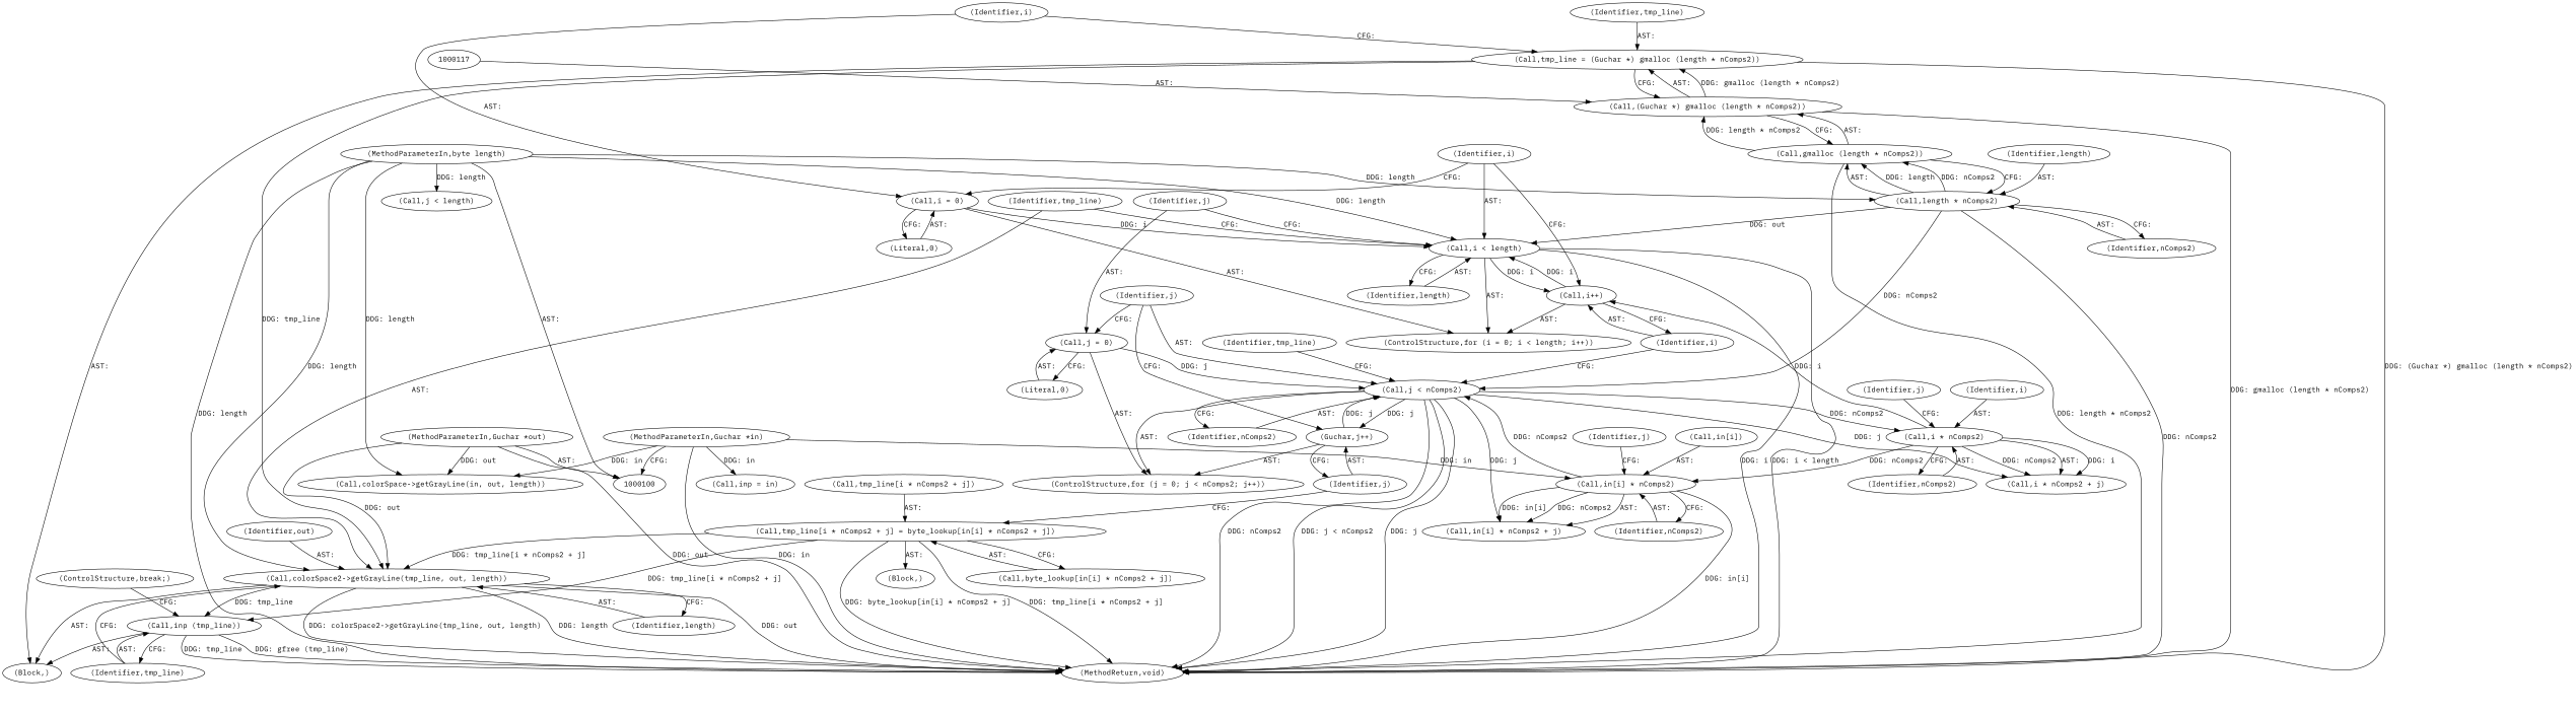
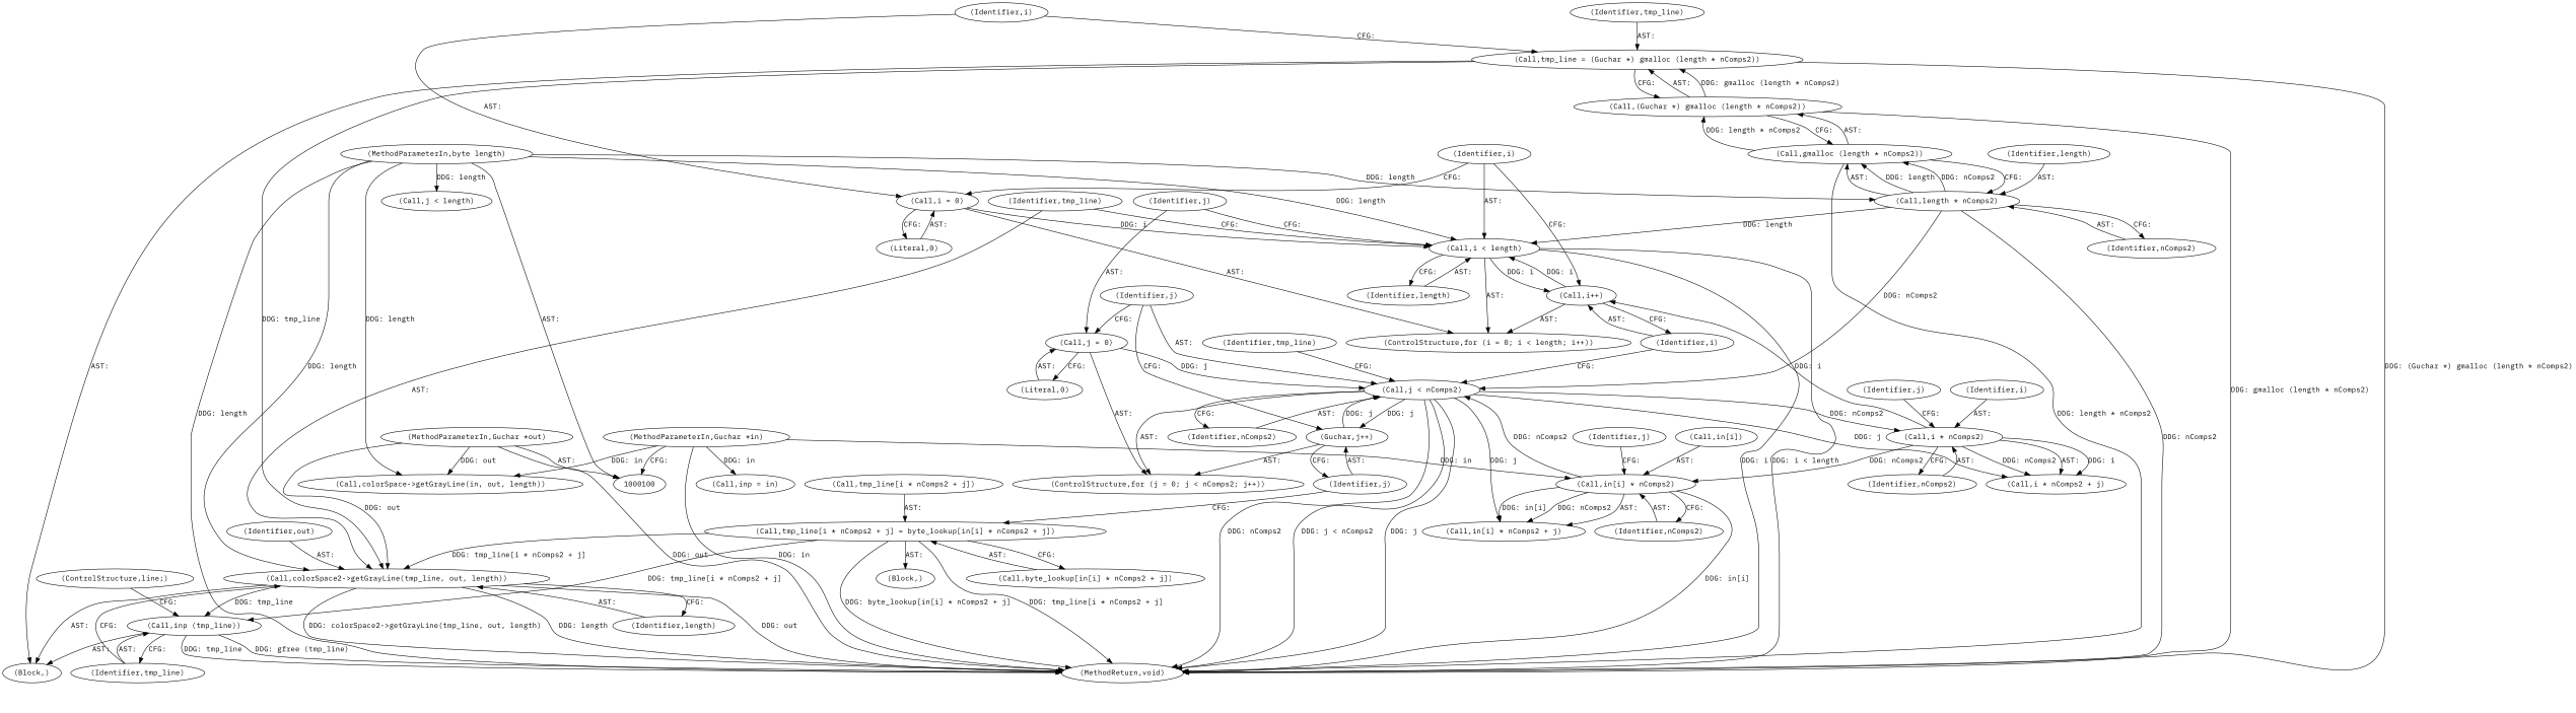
  digraph {
    fontname="IBM Plex Mono"
    node [fontname="IBM Plex Mono"]
    edge [fontname="IBM Plex Mono"]
    n1 [label="(Call,colorSpace2->getGrayLine(tmp_line, out, length))"]
    n2 [label="(Call,inp (tmp_line))"]
    n3 [label="(Block,)"]
    n4 [label="(Identifier,length)"]
    n5 [label="(MethodReturn,void)"]
    n6 [label="(Identifier,tmp_line)"]
    n7 [label="(Call,tmp_line = (Guchar *) gmalloc (length * nComps2))"]
    n8 [label="(Call,(Guchar *) gmalloc (length * nComps2))"]
    n9 [label="(Call,gmalloc (length * nComps2))"]
    n10 [label="(Call,length * nComps2)"]
    n11 [label="(Call,i < length)"]
    n12 [label="(Call,j < nComps2)"]
    n13 [label="(Identifier,nComps2)"]
    n14 [label="(Call,i++)"]
    n15 [label="(Identifier,length)"]
    n16 [label="(ControlStructure,for (i = 0; i < length; i++))"]
    n17 [label="(Call,i * nComps2)"]
    n18 [label="(Call,i * nComps2 + j)"]
    n19 [label="(Guchar,j++)"]
    n20 [label="(Call,in[i] * nComps2 + j)"]
    n21 [label="(ControlStructure,for (j = 0; j < nComps2; j++))"]
    n22 [label="(Identifier,nComps2)"]
    n23 [label="(MethodParameterIn,byte length)"]
    n24 [label="(Call,j < length)"]
    n25 [label="(Call,colorSpace->getGrayLine(in, out, length))"]
    1000100
    n27 [label="(Call,tmp_line[i * nComps2 + j] = byte_lookup[in[i] * nComps2 + j])"]
    n28 [label="(Block,)"]
    n29 [label="(Call,byte_lookup[in[i] * nComps2 + j])"]
    n30 [label="(MethodParameterIn,Guchar *out)"]
    n31 [label="(Identifier,i)"]
    n32 [label="(Call,in[i] * nComps2)"]
    n33 [label="(Identifier,nComps2)"]
    n34 [label="(Identifier,nComps2)"]
    n35 [label="(Identifier,j)"]
    n36 [label="(Call,j = 0)"]
    n37 [label="(Literal,0)"]
    n38 [label="(MethodParameterIn,Guchar *in)"]
    n39 [label="(Call,inp = in)"]
    n40 [label="(Call,i = 0)"]
    n41 [label="(Literal,0)"]
    n42 [label="(Identifier,j)"]
    n43 [label="(Call,tmp_line[i * nComps2 + j])"]
    n44 [label="(Identifier,length)"]
    n45 [label="(Identifier,tmp_line)"]
    n46 [label="(Identifier,tmp_line)"]
    n47 [label="(Identifier,i)"]
-   n48 [label="(ControlStructure,break;)"]
+   n48 [label="(ControlStructure,line;)"]
    n49 [label="(Identifier,j)"]
    n50 [label="(Identifier,j)"]
    n51 [label="(Call,in[i])"]
    n52 [label="(Identifier,i)"]
    n53 [label="(Identifier,tmp_line)"]
    n54 [label="(Identifier,j)"]
    n55 [label="(Identifier,out)"]
    n56 [label="(Identifier,i)"]
-   1000117
    n1 -> n2 [label="DDG: tmp_line"]
    n1 -> n3 [label="AST: "]
    n1 -> n4 [label="CFG: "]
    n1 -> n5 [label="DDG: colorSpace2->getGrayLine(tmp_line, out, length)"]
    n1 -> n5 [label="DDG: length"]
    n1 -> n5 [label="DDG: out"]
    n2 -> n3 [label="AST: "]
    n2 -> n5 [label="DDG: tmp_line"]
    n2 -> n5 [label="DDG: gfree (tmp_line)"]
    n2 -> n6 [label="CFG: "]
    n4 -> n1 [label="AST: "]
    n6 -> n1 [label="CFG: "]
    n6 -> n2 [label="AST: "]
    n7 -> n1 [label="DDG: tmp_line"]
    n7 -> n3 [label="AST: "]
    n7 -> n5 [label="DDG: (Guchar *) gmalloc (length * nComps2)"]
    n7 -> n8 [label="CFG: "]
    n8 -> n5 [label="DDG: gmalloc (length * nComps2)"]
    n8 -> n7 [label="AST: "]
    n8 -> n7 [label="DDG: gmalloc (length * nComps2)"]
    n8 -> n9 [label="CFG: "]
    n9 -> n5 [label="DDG: length * nComps2"]
    n9 -> n8 [label="AST: "]
    n9 -> n8 [label="DDG: length * nComps2"]
    n9 -> n10 [label="CFG: "]
    n10 -> n5 [label="DDG: nComps2"]
    n10 -> n9 [label="AST: "]
    n10 -> n9 [label="DDG: length"]
    n10 -> n9 [label="DDG: nComps2"]
-   n10 -> n11 [label="DDG: out"]
+   n10 -> n11 [label="DDG: length"]
    n10 -> n12 [label="DDG: nComps2"]
    n10 -> n13 [label="CFG: "]
    n11 -> n5 [label="DDG: i < length"]
    n11 -> n5 [label="DDG: i"]
    n11 -> n14 [label="DDG: i"]
    n11 -> n15 [label="CFG: "]
    n11 -> n16 [label="AST: "]
    n12 -> n5 [label="DDG: nComps2"]
    n12 -> n5 [label="DDG: j < nComps2"]
    n12 -> n5 [label="DDG: j"]
    n12 -> n17 [label="DDG: nComps2"]
    n12 -> n18 [label="DDG: j"]
    n12 -> n19 [label="DDG: j"]
    n12 -> n20 [label="DDG: j"]
    n12 -> n21 [label="AST: "]
    n12 -> n22 [label="CFG: "]
    n13 -> n10 [label="AST: "]
    n14 -> n11 [label="DDG: i"]
    n14 -> n16 [label="AST: "]
    n14 -> n31 [label="CFG: "]
    n15 -> n11 [label="AST: "]
    n17 -> n14 [label="DDG: i"]
    n17 -> n18 [label="AST: "]
    n17 -> n18 [label="DDG: i"]
    n17 -> n18 [label="DDG: nComps2"]
    n17 -> n32 [label="DDG: nComps2"]
    n17 -> n33 [label="CFG: "]
    n19 -> n12 [label="DDG: j"]
    n19 -> n21 [label="AST: "]
    n19 -> n35 [label="CFG: "]
    n22 -> n12 [label="AST: "]
    n23 -> n1 [label="DDG: length"]
    n23 -> n5 [label="DDG: length"]
    n23 -> n10 [label="DDG: length"]
    n23 -> n11 [label="DDG: length"]
    n23 -> n24 [label="DDG: length"]
    n23 -> n25 [label="DDG: length"]
    n23 -> 1000100 [label="AST: "]
    n27 -> n1 [label="DDG: tmp_line[i * nComps2 + j]"]
    n27 -> n2 [label="DDG: tmp_line[i * nComps2 + j]"]
    n27 -> n5 [label="DDG: tmp_line[i * nComps2 + j]"]
    n27 -> n5 [label="DDG: byte_lookup[in[i] * nComps2 + j]"]
    n27 -> n28 [label="AST: "]
    n27 -> n29 [label="CFG: "]
    n29 -> n27 [label="AST: "]
    n30 -> n1 [label="DDG: out"]
    n30 -> n5 [label="DDG: out"]
    n30 -> n25 [label="DDG: out"]
    n30 -> 1000100 [label="AST: "]
    n31 -> n12 [label="CFG: "]
    n31 -> n14 [label="AST: "]
    n32 -> n5 [label="DDG: in[i]"]
    n32 -> n12 [label="DDG: nComps2"]
    n32 -> n20 [label="AST: "]
    n32 -> n20 [label="DDG: in[i]"]
    n32 -> n20 [label="DDG: nComps2"]
    n32 -> n34 [label="CFG: "]
    n33 -> n17 [label="AST: "]
    n34 -> n32 [label="AST: "]
    n35 -> n19 [label="AST: "]
    n35 -> n27 [label="CFG: "]
    n36 -> n12 [label="DDG: j"]
    n36 -> n21 [label="AST: "]
    n36 -> n37 [label="CFG: "]
    n37 -> n36 [label="AST: "]
    n38 -> n5 [label="DDG: in"]
    n38 -> n25 [label="DDG: in"]
    n38 -> 1000100 [label="CFG: "]
    n38 -> n32 [label="DDG: in"]
    n38 -> n39 [label="DDG: in"]
    n40 -> n11 [label="DDG: i"]
    n40 -> n16 [label="AST: "]
    n40 -> n41 [label="CFG: "]
    n41 -> n40 [label="AST: "]
    n42 -> n12 [label="AST: "]
    n42 -> n19 [label="CFG: "]
    n42 -> n36 [label="CFG: "]
    n43 -> n27 [label="AST: "]
    n44 -> n10 [label="AST: "]
    n45 -> n7 [label="AST: "]
    n46 -> n1 [label="AST: "]
    n46 -> n11 [label="CFG: "]
    n47 -> n11 [label="AST: "]
    n47 -> n14 [label="CFG: "]
    n47 -> n40 [label="CFG: "]
    n48 -> n2 [label="CFG: "]
    n49 -> n11 [label="CFG: "]
    n49 -> n36 [label="AST: "]
    n50 -> n32 [label="CFG: "]
    n51 -> n32 [label="AST: "]
    n52 -> n17 [label="AST: "]
    n53 -> n12 [label="CFG: "]
    n54 -> n17 [label="CFG: "]
    n55 -> n1 [label="AST: "]
    n56 -> n7 [label="CFG: "]
    n56 -> n40 [label="AST: "]
-   1000117 -> n8 [label="AST: "]
  }
